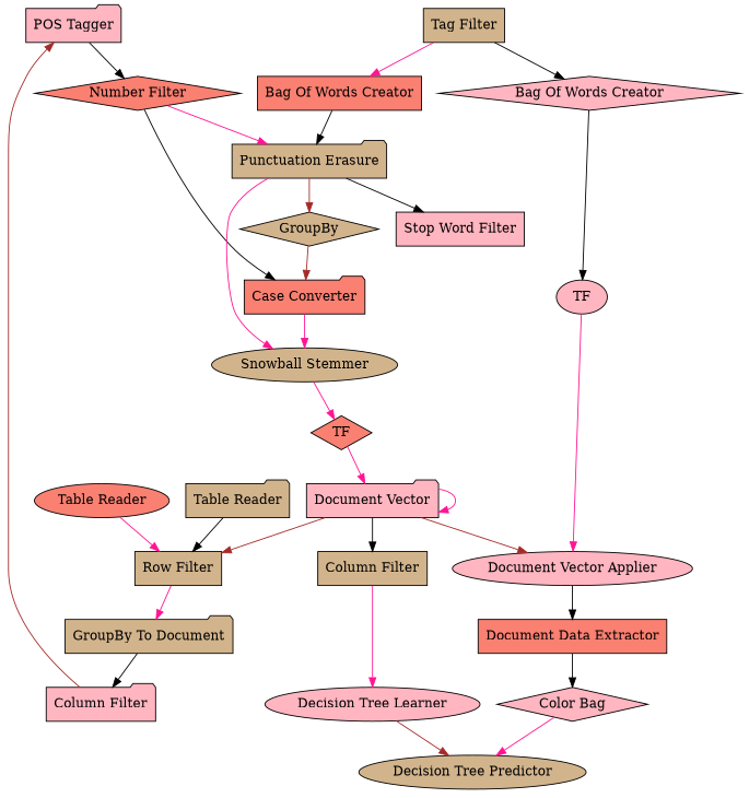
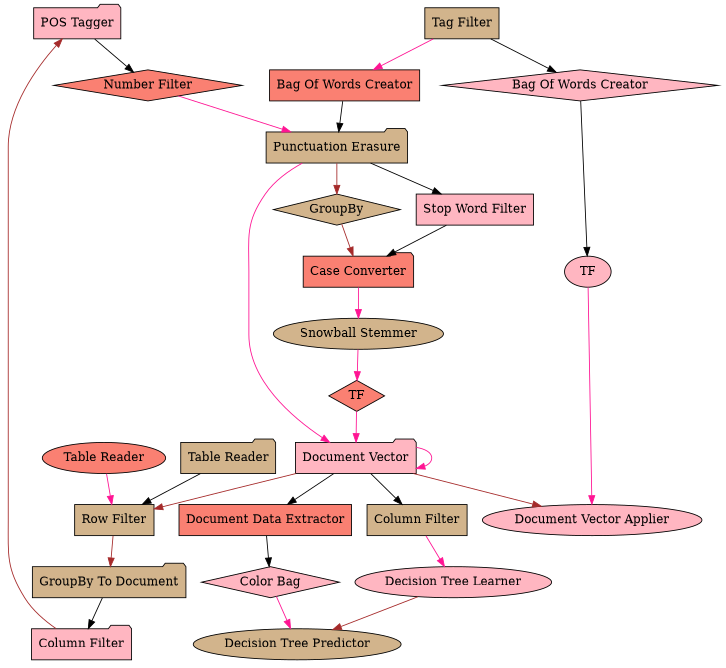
  digraph {
    rankdir=TB
    node [fillcolor=lightpink shape=folder style=filled]
    edge [color=black]
    n1 [label="POS Tagger"]
    n2 [fillcolor=salmon label="Number Filter" shape=diamond]
    n3 [fillcolor=tan label="Punctuation Erasure"]
    n4 [fillcolor=tan label=GroupBy shape=diamond]
    n5 [fillcolor=tan label="Snowball Stemmer" shape=ellipse]
    n6 [label="Stop Word Filter" shape=box]
    n7 [fillcolor=salmon label="Case Converter"]
    n8 [fillcolor=salmon label=TF shape=diamond]
    n9 [fillcolor=tan label="Tag Filter" shape=box]
    n10 [fillcolor=salmon label="Bag Of Words Creator" shape=box]
    n11 [label="Bag Of Words Creator" shape=diamond]
    n12 [label="Document Vector"]
    n13 [label=TF shape=ellipse]
    n14 [label="Column Filter"]
    n15 [fillcolor=tan label="Row Filter" shape=box]
    n16 [fillcolor=tan label="GroupBy To Document"]
    n17 [label="Document Vector Applier" shape=ellipse]
    n18 [fillcolor=salmon label="Document Data Extractor" shape=box]
    n19 [label="Color Bag" shape=diamond]
    n20 [fillcolor=tan label="Column Filter" shape=box]
    n21 [fillcolor=salmon label="Table Reader" shape=ellipse]
    n22 [label="Decision Tree Learner" shape=ellipse]
    n23 [fillcolor=tan label="Decision Tree Predictor" shape=ellipse]
    n24 [fillcolor=tan label="Table Reader"]
    n1 -> n2
    n2 -> n3 [color=deeppink]
    n3 -> n4 [color=brown]
-   n3 -> n5 [color=deeppink]
+   n3 -> n12 [color=deeppink]
    n3 -> n6
    n4 -> n7 [color=brown]
    n5 -> n8 [color=deeppink]
-   n2 -> n7
+   n6 -> n7
    n7 -> n5 [color=deeppink]
    n8 -> n12 [color=deeppink]
    n9 -> n10 [color=deeppink]
    n9 -> n11
    n10 -> n3
    n11 -> n13
    n12 -> n12 [color=deeppink]
    n12 -> n15 [color=brown]
    n12 -> n17 [color=brown]
    n12 -> n20
    n13 -> n17 [color=deeppink]
    n14 -> n1 [color=brown]
-   n15 -> n16 [color=deeppink]
+   n15 -> n16 [color=brown]
    n16 -> n14
-   n17 -> n18
+   n12 -> n18
    n18 -> n19
    n19 -> n23 [color=deeppink]
    n20 -> n22 [color=deeppink]
    n21 -> n15 [color=deeppink]
    n22 -> n23 [color=brown]
    n24 -> n15
  }
